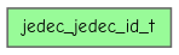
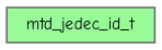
  digraph {
    rankdir=LR
    fontname="Comic Neue"
-   n1 [color=gray40 fillcolor=palegreen fontname="Comic Neue" fontsize=10 height=0.2 label=jedec_jedec_id_t shape=record style=filled width=0.4]
+   n1 [color=gray40 fillcolor=palegreen fontname="Comic Neue" fontsize=10 height=0.2 label=mtd_jedec_id_t shape=record style=filled width=0.4]
  }
